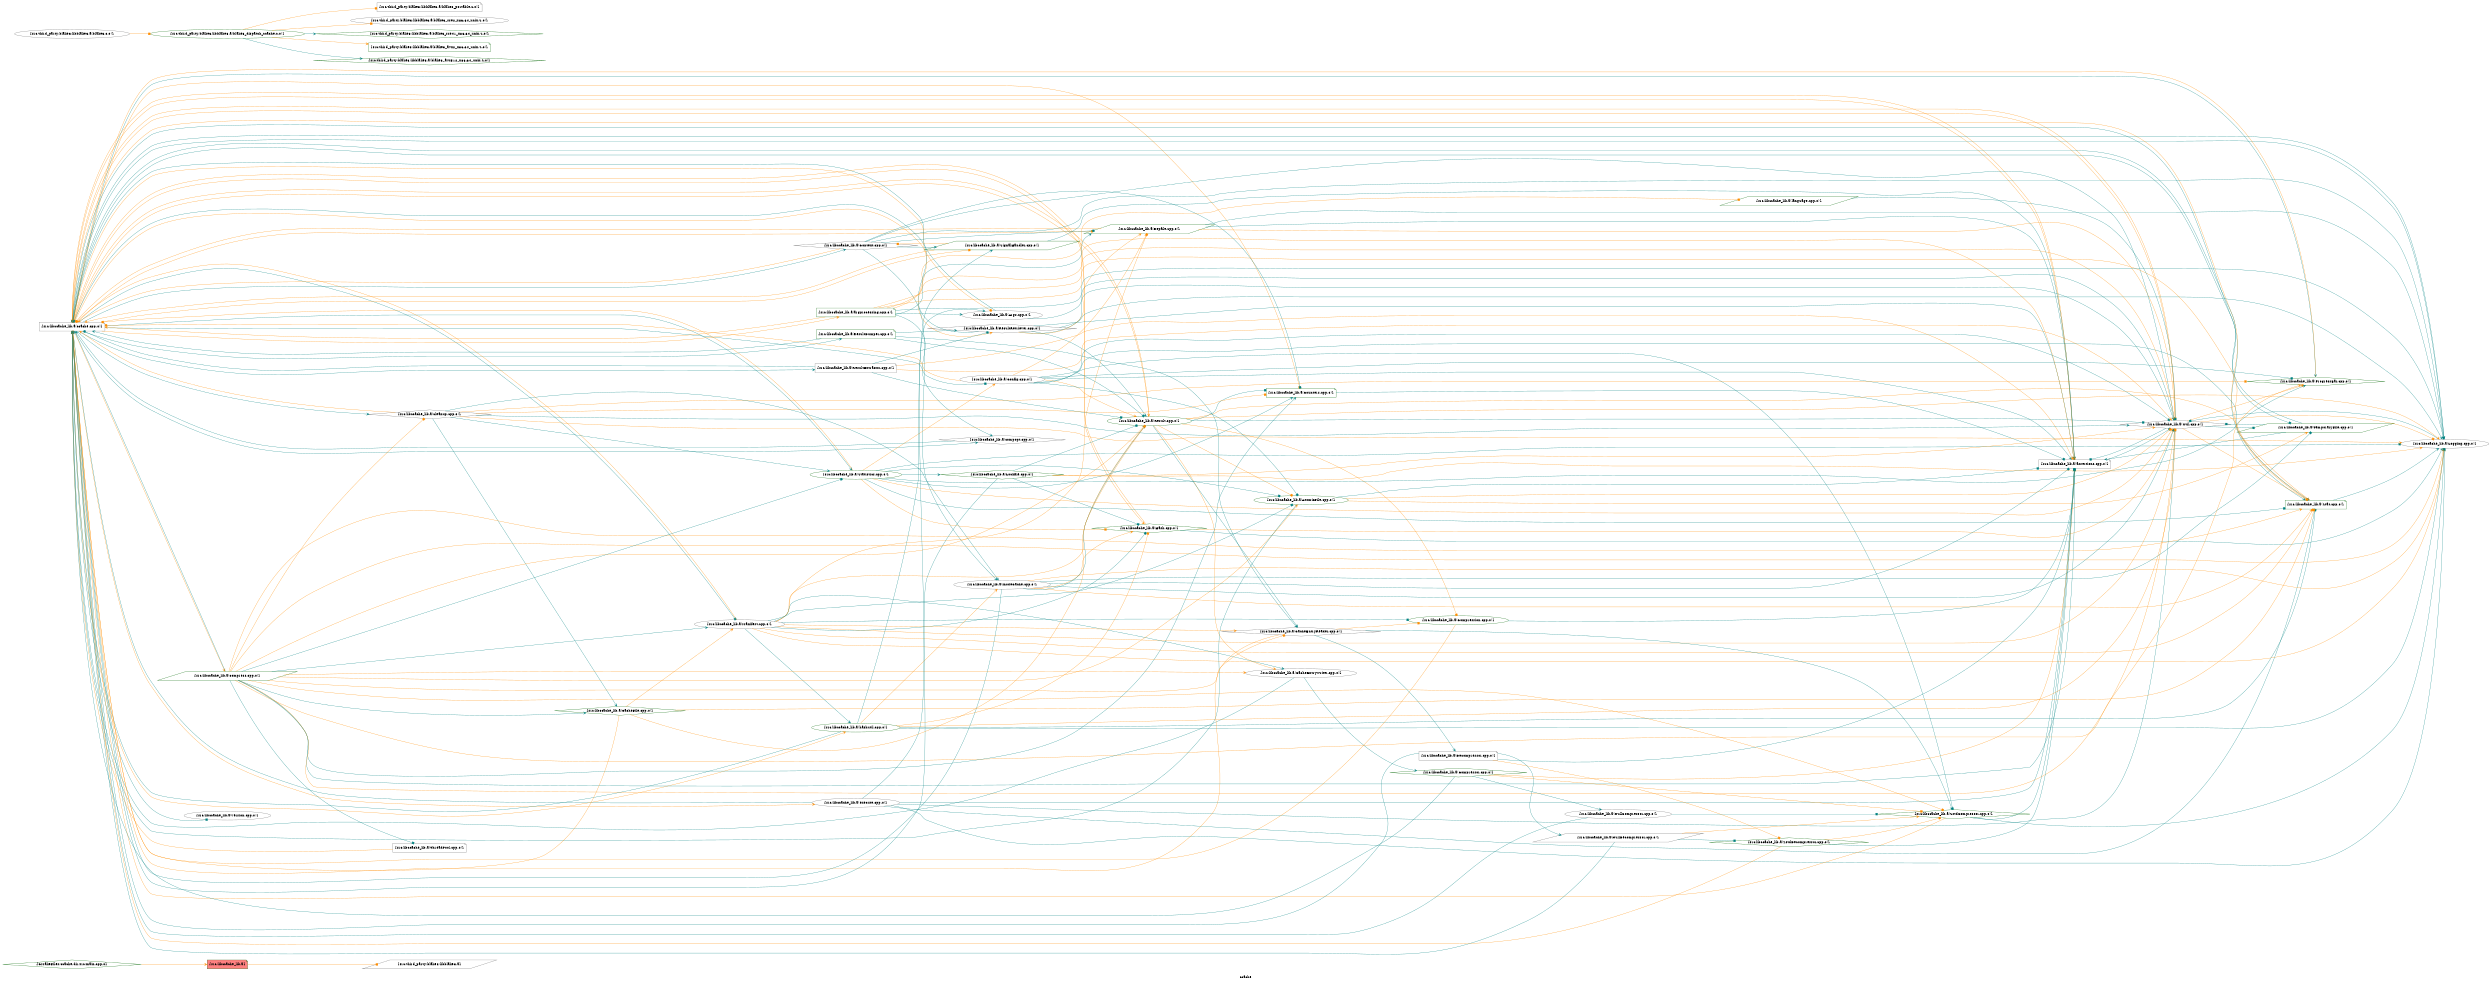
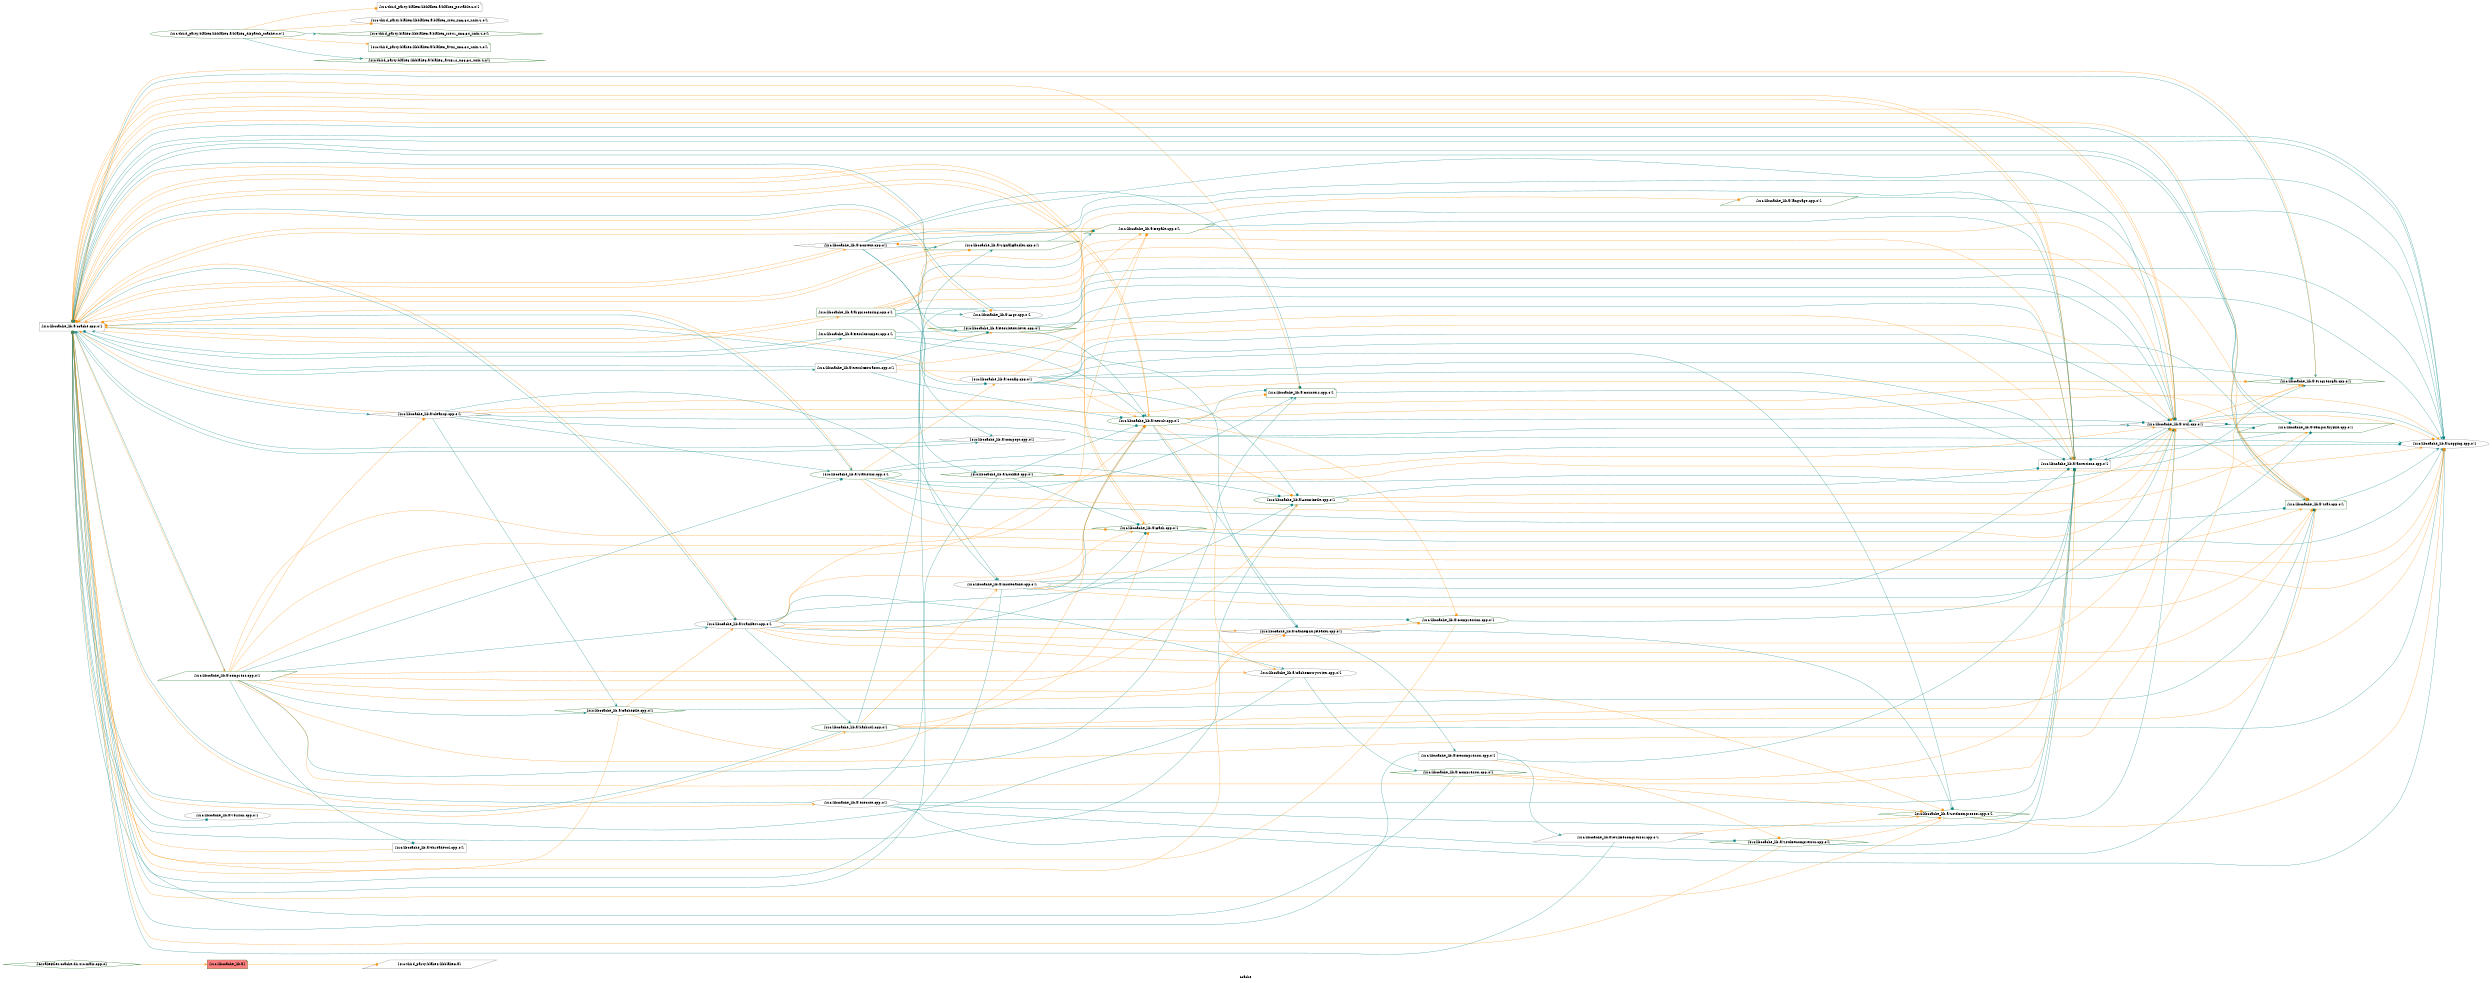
  digraph {
    label=ccache
    rankdir=LR
    node [color=darkgreen group=0 shape=ellipse]
    edge [arrowhead=vee color=teal]
    n1 [label="{CMakeFiles/ccache.dir/src/main.cpp.o}" shape=diamond]
    n2 [fillcolor="1.000000 0.5 1" group=1 label="{src/libccache_lib.a}" shape=note style=filled]
    n3 [color=gray40 label="{src/third_party/blake3/libblake3.a}" shape=parallelogram]
    n4 [color=gray40 label="{src/libccache_lib.a(ccache.cpp.o)}" shape=note]
    n5 [label="{src/libccache_lib.a(ProgressBar.cpp.o)}" shape=diamond]
    n6 [label="{src/libccache_lib.a(Counters.cpp.o)}" shape=note]
    n7 [color=gray40 label="{src/libccache_lib.a(assertions.cpp.o)}" shape=note]
    n8 [color=gray40 label="{src/libccache_lib.a(Util.cpp.o)}" shape=diamond]
    n9 [label="{src/libccache_lib.a(Stat.cpp.o)}" shape=note]
    n10 [color=gray40 label="{src/libccache_lib.a(Logging.cpp.o)}"]
    n11 [label="{src/libccache_lib.a(TemporaryFile.cpp.o)}" shape=parallelogram]
    n12 [color=gray40 label="{src/libccache_lib.a(Args.cpp.o)}"]
    n13 [label="{src/libccache_lib.a(Hash.cpp.o)}" shape=diamond]
    n14 [label="{src/libccache_lib.a(Result.cpp.o)}"]
-   n15 [color=gray40 label="{src/libccache_lib.a(ResultRetriever.cpp.o)}" shape=diamond]
+   n15 [label="{src/libccache_lib.a(ResultRetriever.cpp.o)}" shape=diamond]
    n16 [label="{src/libccache_lib.a(Depfile.cpp.o)}" shape=parallelogram]
    n17 [color=gray40 label="{src/libccache_lib.a(Manifest.cpp.o)}"]
    n18 [color=gray40 label="{src/libccache_lib.a(Context.cpp.o)}" shape=diamond]
    n19 [label="{src/libccache_lib.a(SignalHandler.cpp.o)}" shape=parallelogram]
    n20 [label="{src/libccache_lib.a(Statistics.cpp.o)}"]
    n21 [color=gray40 label="{src/libccache_lib.a(Config.cpp.o)}"]
    n22 [label="{src/libccache_lib.a(argprocessing.cpp.o)}" shape=note]
    n23 [label="{src/libccache_lib.a(ResultDumper.cpp.o)}" shape=note]
    n24 [color=gray40 label="{src/libccache_lib.a(ResultExtractor.cpp.o)}" shape=note]
    n25 [color=gray40 label="{src/libccache_lib.a(cleanup.cpp.o)}" shape=diamond]
    n26 [color=gray40 label="{src/libccache_lib.a(compopt.cpp.o)}" shape=diamond]
    n27 [label="{src/libccache_lib.a(compress.cpp.o)}" shape=parallelogram]
    n28 [color=gray40 label="{src/libccache_lib.a(execute.cpp.o)}"]
    n29 [label="{src/libccache_lib.a(hashutil.cpp.o)}"]
    n30 [color=gray40 label="{src/libccache_lib.a(version.cpp.o)}"]
    n31 [color=gray40 label="{src/libccache_lib.a(CacheEntryWriter.cpp.o)}"]
    n32 [label="{src/libccache_lib.a(AtomicFile.cpp.o)}"]
    n33 [label="{src/libccache_lib.a(Compression.cpp.o)}"]
    n34 [color=gray40 label="{src/libccache_lib.a(CacheEntryReader.cpp.o)}" shape=diamond]
    n35 [color=gray40 label="{src/libccache_lib.a(InodeCache.cpp.o)}"]
    n36 [label="{src/libccache_lib.a(Lockfile.cpp.o)}" shape=diamond]
    n37 [label="{src/libccache_lib.a(ZstdCompressor.cpp.o)}" shape=diamond]
    n38 [label="{src/libccache_lib.a(language.cpp.o)}" shape=parallelogram]
    n39 [label="{src/libccache_lib.a(CacheFile.cpp.o)}" shape=diamond]
    n40 [color=gray40 label="{src/libccache_lib.a(ThreadPool.cpp.o)}" shape=note]
    n41 [label="{src/libccache_lib.a(Compressor.cpp.o)}" shape=diamond]
    n42 [color=gray40 label="{src/libccache_lib.a(Decompressor.cpp.o)}" shape=note]
-   n43 [color=gray40 label="{src/libccache_lib.a(NullCompressor.cpp.o)}"]
    n44 [label="{src/libccache_lib.a(ZstdDecompressor.cpp.o)}" shape=diamond]
    n45 [color=gray40 label="{src/libccache_lib.a(NullDecompressor.cpp.o)}" shape=parallelogram]
-   n46 [color=gray40 label="{src/third_party/blake3/libblake3.a(blake3.c.o)}"]
    n47 [label="{src/third_party/blake3/libblake3.a(blake3_dispatch_ccache.c.o)}"]
    n48 [color=gray40 label="{src/third_party/blake3/libblake3.a(blake3_portable.c.o)}" shape=note]
    n49 [color=gray40 label="{src/third_party/blake3/libblake3.a(blake3_sse2_x86-64_unix.S.o)}"]
    n50 [label="{src/third_party/blake3/libblake3.a(blake3_sse41_x86-64_unix.S.o)}" shape=diamond]
    n51 [label="{src/third_party/blake3/libblake3.a(blake3_avx2_x86-64_unix.S.o)}" shape=note]
    n52 [label="{src/third_party/blake3/libblake3.a(blake3_avx512_x86-64_unix.S.o)}" shape=diamond]
    subgraph sub_1 {
      rank=same
      n1
    }
    subgraph sub_2 {
      rank=same
      n2
    }
    n1 -> n2 [color=darkorange]
    n2 -> n3 [arrowhead=box color=darkorange]
    n4 -> n5
    n4 -> n6 [arrowhead=box color=darkorange]
    n4 -> n7 [arrowhead=box color=darkorange]
    n4 -> n8 [color=darkorange]
    n4 -> n9
    n4 -> n10
    n4 -> n11 [arrowhead=box]
    n4 -> n12 [arrowhead=box color=darkorange]
    n4 -> n13 [color=darkorange]
    n4 -> n14 [color=darkorange]
    n4 -> n15 [color=darkorange]
    n4 -> n16 [arrowhead=box color=darkorange]
    n4 -> n17 [arrowhead=box]
-   n4 -> n18
+   n4 -> n18 [color=darkorange]
    n4 -> n19 [arrowhead=box color=darkorange]
    n4 -> n20
    n4 -> n21 [arrowhead=box]
    n4 -> n22 [color=darkorange]
    n4 -> n23
    n4 -> n24
    n4 -> n25
    n4 -> n26
    n4 -> n27 [color=darkorange]
    n4 -> n28 [color=darkorange]
    n4 -> n29 [color=darkorange]
    n4 -> n30 [arrowhead=box]
    n5 -> n4 [color=darkorange]
    n6 -> n7 [arrowhead=box]
    n7 -> n4 [color=darkorange]
    n7 -> n8 [arrowhead=box]
    n8 -> n4 [arrowhead=box color=darkorange]
    n8 -> n5 [arrowhead=box color=darkorange]
    n8 -> n7 [arrowhead=box]
    n8 -> n9 [arrowhead=box color=darkorange]
    n8 -> n10 [arrowhead=box color=darkorange]
    n8 -> n11 [arrowhead=box]
    n9 -> n4 [arrowhead=box color=darkorange]
    n9 -> n10
    n10 -> n4 [arrowhead=box]
    n10 -> n8 [arrowhead=box]
    n11 -> n4 [arrowhead=box]
    n11 -> n7
    n11 -> n8 [arrowhead=box]
    n12 -> n4 [arrowhead=box]
    n12 -> n8
    n13 -> n4 [color=darkorange]
    n13 -> n8 [color=darkorange]
    n13 -> n10
    n14 -> n4 [arrowhead=box color=darkorange]
    n14 -> n6 [arrowhead=box]
    n14 -> n8 [arrowhead=box]
    n14 -> n9 [color=darkorange]
    n14 -> n10 [color=darkorange]
    n14 -> n31 [color=darkorange]
    n14 -> n32 [arrowhead=box color=darkorange]
    n14 -> n33 [arrowhead=box color=darkorange]
    n14 -> n34
    n15 -> n4 [arrowhead=box]
    n15 -> n7
    n15 -> n8
    n15 -> n10
    n15 -> n14
    n15 -> n16 [color=darkorange]
    n16 -> n4 [arrowhead=box color=darkorange]
    n16 -> n7
    n16 -> n8 [arrowhead=box color=darkorange]
    n16 -> n10
    n17 -> n4 [arrowhead=box color=darkorange]
    n17 -> n8 [color=darkorange]
    n17 -> n9 [arrowhead=box color=darkorange]
    n17 -> n10 [color=darkorange]
    n17 -> n13 [arrowhead=box]
    n17 -> n14 [color=darkorange]
    n17 -> n16 [arrowhead=box color=darkorange]
    n17 -> n29
    n17 -> n31
    n17 -> n32 [arrowhead=box]
    n17 -> n33 [arrowhead=box]
    n17 -> n34 [color=darkorange]
    n18 -> n4 [color=darkorange]
    n18 -> n6 [arrowhead=box]
    n18 -> n8 [arrowhead=box]
    n18 -> n10
    n18 -> n16 [arrowhead=box]
    n18 -> n19
    n18 -> n35
    n19 -> n4 [color=darkorange]
    n19 -> n7
    n19 -> n18 [arrowhead=box color=darkorange]
    n20 -> n4 [arrowhead=box color=darkorange]
    n20 -> n5
    n20 -> n6
    n20 -> n8 [color=darkorange]
    n20 -> n9 [arrowhead=box]
    n20 -> n10 [arrowhead=box]
    n20 -> n13 [arrowhead=box color=darkorange]
    n20 -> n21 [color=darkorange]
    n20 -> n32 [arrowhead=box]
-   n20 -> n36
+   n18 -> n36
    n21 -> n4 [arrowhead=box color=darkorange]
    n21 -> n5 [arrowhead=box]
    n21 -> n7
    n21 -> n8 [arrowhead=box]
    n21 -> n9 [arrowhead=box]
    n21 -> n14 [color=darkorange]
    n21 -> n16 [color=darkorange]
    n21 -> n32 [arrowhead=box]
    n21 -> n37 [arrowhead=box]
    n22 -> n4 [color=darkorange]
    n22 -> n7 [color=darkorange]
    n22 -> n8 [color=darkorange]
    n22 -> n9 [arrowhead=box color=darkorange]
    n22 -> n10
    n22 -> n12
    n22 -> n16
    n22 -> n26
    n22 -> n38 [arrowhead=box color=darkorange]
    n23 -> n4
    n23 -> n14 [arrowhead=box]
    n23 -> n15
    n23 -> n34
    n24 -> n4 [arrowhead=box]
    n24 -> n7 [color=darkorange]
-   n24 -> n8 [color=darkorange]
+   n24 -> n8 [arrowhead=box color=darkorange]
    n24 -> n14 [arrowhead=box]
    n24 -> n15 [arrowhead=box]
    n25 -> n4 [color=darkorange]
    n25 -> n5 [arrowhead=box color=darkorange]
    n25 -> n6 [arrowhead=box color=darkorange]
    n25 -> n8
-   n25 -> n10 [color=darkorange]
+   n25 -> n10
    n25 -> n20
    n25 -> n35
    n25 -> n39
    n26 -> n4
    n27 -> n4
    n27 -> n5 [color=darkorange]
    n27 -> n6
-   n27 -> n7
-   n27 -> n8 [arrowhead=box color=darkorange]
+   n27 -> n7 [color=darkorange]
    n27 -> n9 [color=darkorange]
    n27 -> n10 [color=darkorange]
    n27 -> n14 [color=darkorange]
    n27 -> n17
    n27 -> n20 [arrowhead=box]
    n27 -> n25 [arrowhead=box color=darkorange]
    n27 -> n31 [color=darkorange]
    n27 -> n32 [color=darkorange]
    n27 -> n34 [arrowhead=box color=darkorange]
    n27 -> n37 [arrowhead=box color=darkorange]
    n27 -> n39
    n27 -> n40 [arrowhead=box]
    n28 -> n4 [arrowhead=box]
    n28 -> n7
    n28 -> n8
    n28 -> n9 [arrowhead=box]
    n28 -> n10
    n28 -> n19
    n29 -> n4
    n29 -> n8 [arrowhead=box color=darkorange]
-   n29 -> n9 [arrowhead=box]
+   n29 -> n9 [arrowhead=box color=darkorange]
    n29 -> n10
    n29 -> n12
    n29 -> n13 [arrowhead=box color=darkorange]
    n29 -> n35 [color=darkorange]
    n31 -> n4 [arrowhead=box]
    n31 -> n41
    n32 -> n4 [arrowhead=box]
    n32 -> n7 [arrowhead=box]
    n32 -> n8 [arrowhead=box color=darkorange]
    n32 -> n11 [color=darkorange]
    n33 -> n4 [arrowhead=box color=darkorange]
    n33 -> n7
    n34 -> n4 [arrowhead=box color=darkorange]
    n34 -> n33 [arrowhead=box color=darkorange]
    n34 -> n37
    n34 -> n42
    n35 -> n4 [arrowhead=box]
    n35 -> n7 [arrowhead=box]
    n35 -> n8
    n35 -> n9 [color=darkorange]
    n35 -> n10 [color=darkorange]
    n35 -> n11 [arrowhead=box]
    n35 -> n13 [color=darkorange]
    n35 -> n14
    n36 -> n4
    n36 -> n8 [color=darkorange]
    n36 -> n10 [color=darkorange]
    n36 -> n13 [arrowhead=box]
    n36 -> n14 [arrowhead=box]
    n37 -> n4 [arrowhead=box color=darkorange]
    n37 -> n7 [arrowhead=box]
-   n37 -> n10 [arrowhead=box]
+   n37 -> n10 [arrowhead=box color=darkorange]
    n38 -> n8 [arrowhead=box]
    n39 -> n4 [arrowhead=box color=darkorange]
-   n39 -> n9 [arrowhead=box color=darkorange]
+   n39 -> n9 [arrowhead=box]
    n39 -> n14 [arrowhead=box color=darkorange]
    n39 -> n17 [color=darkorange]
    n40 -> n4 [arrowhead=box color=darkorange]
    n41 -> n4
    n41 -> n7 [color=darkorange]
    n41 -> n37 [arrowhead=box color=darkorange]
-   n41 -> n43
    n42 -> n4 [arrowhead=box]
    n42 -> n7 [arrowhead=box]
    n42 -> n44 [arrowhead=box color=darkorange]
    n42 -> n45
-   n43 -> n4
-   n43 -> n37 [arrowhead=box]
    n44 -> n4 [color=darkorange]
    n44 -> n7 [arrowhead=box]
    n44 -> n37 [arrowhead=box color=darkorange]
    n45 -> n4
    n45 -> n37 [color=darkorange]
    n45 -> n44 [arrowhead=box]
-   n46 -> n47 [arrowhead=box color=darkorange]
    n47 -> n48 [arrowhead=box color=darkorange]
    n47 -> n49 [arrowhead=box color=darkorange]
    n47 -> n50
    n47 -> n51 [color=darkorange]
    n47 -> n52
  }
